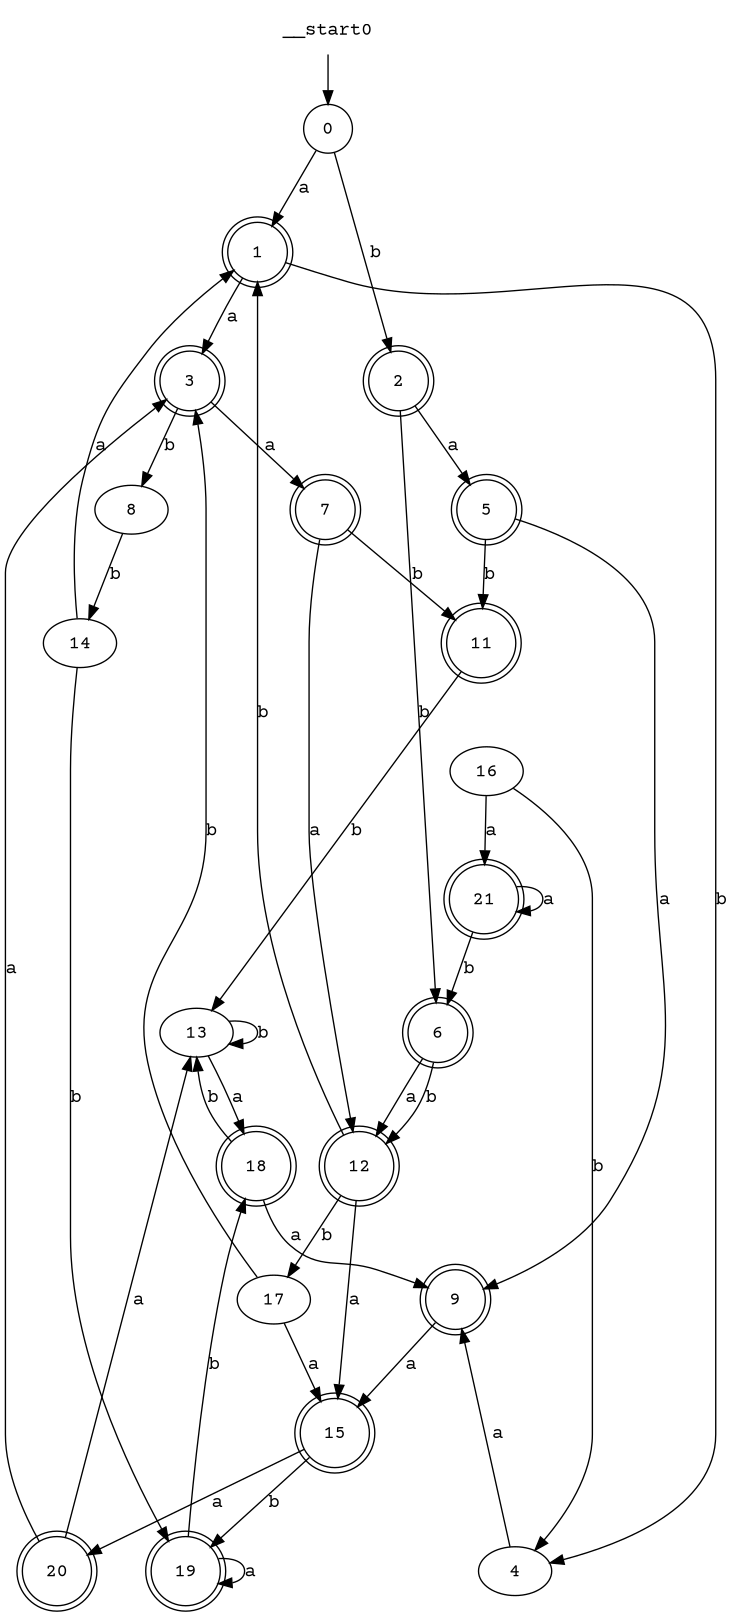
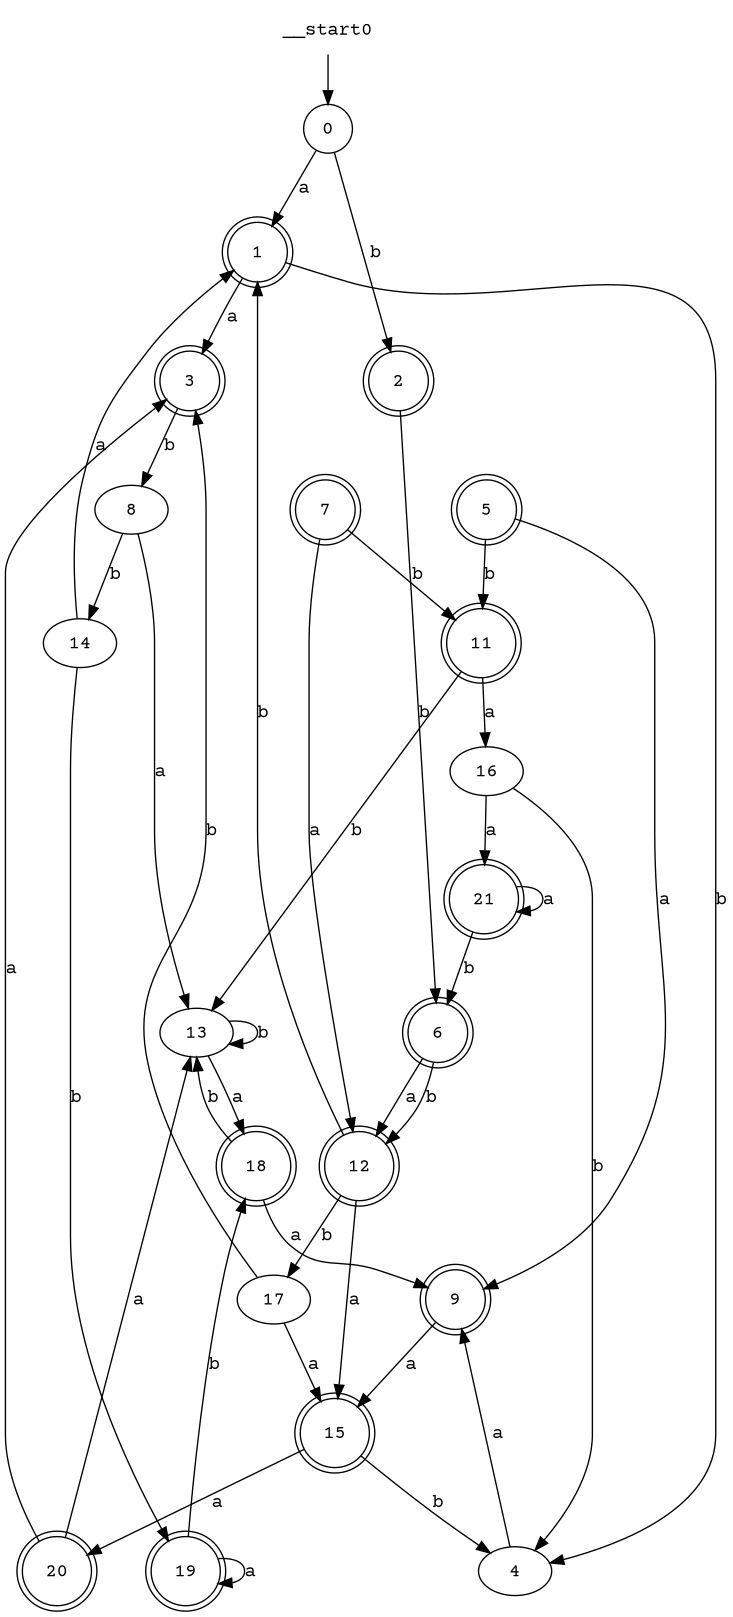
  digraph {
    fontname="Courier Prime"
    node [fontname="Courier Prime" shape=doublecircle]
    edge [fontname="Courier Prime"]
    __start0 [shape=none]
    0 [shape=circle]
    1
    2
    3
    4 [shape=""]
    5
    6
    7
    8 [shape=""]
    9
    11
    12
    13 [shape=""]
    14 [shape=""]
    15
    16 [shape=""]
    17 [shape=""]
    18
    19
    20
    21
    __start0 -> 0
    0 -> 1 [label=a]
    0 -> 2 [label=b]
    1 -> 3 [label=a]
    1 -> 4 [label=b]
-   2 -> 5 [label=a]
    2 -> 6 [label=b]
-   3 -> 7 [label=a]
    3 -> 8 [label=b]
    4 -> 9 [label=a]
    5 -> 9 [label=a]
    5 -> 11 [label=b]
    6 -> 12 [label=a]
    6 -> 12 [label=b]
    7 -> 11 [label=b]
    7 -> 12 [label=a]
+   8 -> 13 [label=a]
    8 -> 14 [label=b]
    9 -> 15 [label=a]
    11 -> 13 [label=b]
+   11 -> 16 [label=a]
    12 -> 1 [label=b]
    12 -> 15 [label=a]
    12 -> 17 [label=b]
    13 -> 13 [label=b]
    13 -> 18 [label=a]
    14 -> 1 [label=a]
    14 -> 19 [label=b]
-   15 -> 19 [label=b]
+   15 -> 4 [label=b]
    15 -> 20 [label=a]
    16 -> 4 [label=b]
    16 -> 21 [label=a]
    17 -> 3 [label=b]
    17 -> 15 [label=a]
    18 -> 9 [label=a]
    18 -> 13 [label=b]
    19 -> 18 [label=b]
    19 -> 19 [label=a]
    20 -> 3 [label=a]
    20 -> 13 [label=a]
    21 -> 6 [label=b]
    21 -> 21 [label=a]
  }
